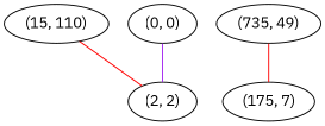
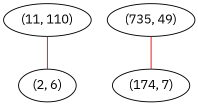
  graph {
    fontname="IBM Plex Sans"
    node [fontname="IBM Plex Sans"]
    edge [color=red fontname="IBM Plex Sans" weight=1]
-   "(15, 110)"
-   "(2, 2)"
+   "(15, 110)" [label="(11, 110)"]
+   "(2, 2)" [label="(2, 6)"]
    n3 [label="(735, 49)"]
-   "(174, 7)" [label="(175, 7)"]
-   "(0, 0)"
+   "(174, 7)"
    "(15, 110)" -- "(2, 2)"
    n3 -- "(174, 7)"
-   "(0, 0)" -- "(2, 2)" [color=purple weight=4]
  }
